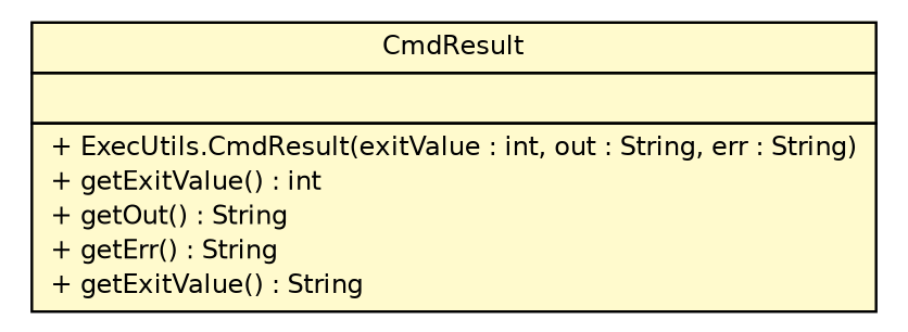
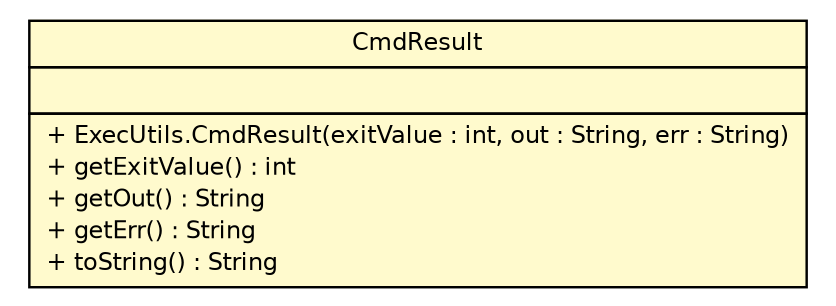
  digraph {
    nodesep=0.25
    ranksep=0.5
-   n1 [fontcolor=black fontname=Helvetica fontsize=10.0 label=<<table title="sorcer.util.exec.ExecUtils.CmdResult" border="0" cellborder="1" cellspacing="0" cellpadding="2" port="p" bgcolor="lemonChiffon" href="./ExecUtils.CmdResult.html"> 		<tr><td><table border="0" cellspacing="0" cellpadding="1"> <tr><td align="center" balign="center"> CmdResult </td></tr> 		</table></td></tr> 		<tr><td><table border="0" cellspacing="0" cellpadding="1"> <tr><td align="left" balign="left">  </td></tr> 		</table></td></tr> 		<tr><td><table border="0" cellspacing="0" cellpadding="1"> <tr><td align="left" balign="left"> + ExecUtils.CmdResult(exitValue : int, out : String, err : String) </td></tr> <tr><td align="left" balign="left"> + getExitValue() : int </td></tr> <tr><td align="left" balign="left"> + getOut() : String </td></tr> <tr><td align="left" balign="left"> + getErr() : String </td></tr> <tr><td align="left" balign="left"> + getExitValue() : String </td></tr> 		</table></td></tr> 		</table>> shape=plaintext]
+   n1 [fontcolor=black fontname=Helvetica fontsize=10.0 label=<<table title="sorcer.util.exec.ExecUtils.CmdResult" border="0" cellborder="1" cellspacing="0" cellpadding="2" port="p" bgcolor="lemonChiffon" href="./ExecUtils.CmdResult.html"> 		<tr><td><table border="0" cellspacing="0" cellpadding="1"> <tr><td align="center" balign="center"> CmdResult </td></tr> 		</table></td></tr> 		<tr><td><table border="0" cellspacing="0" cellpadding="1"> <tr><td align="left" balign="left">  </td></tr> 		</table></td></tr> 		<tr><td><table border="0" cellspacing="0" cellpadding="1"> <tr><td align="left" balign="left"> + ExecUtils.CmdResult(exitValue : int, out : String, err : String) </td></tr> <tr><td align="left" balign="left"> + getExitValue() : int </td></tr> <tr><td align="left" balign="left"> + getOut() : String </td></tr> <tr><td align="left" balign="left"> + getErr() : String </td></tr> <tr><td align="left" balign="left"> + toString() : String </td></tr> 		</table></td></tr> 		</table>> shape=plaintext]
  }
